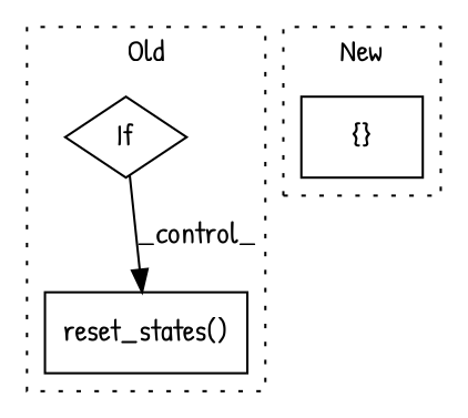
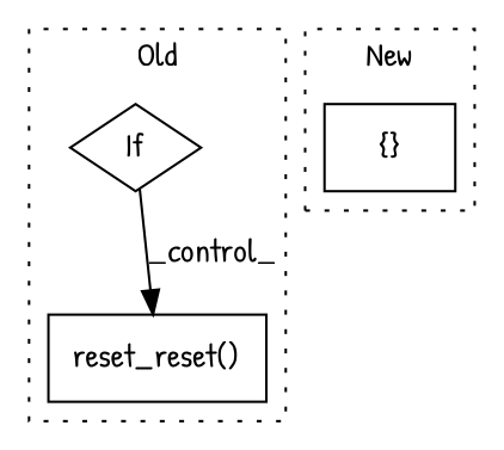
  digraph {
    fontname="Patrick Hand"
    node [shape=box fontname="Patrick Hand"]
-   n1 [a=75 l=54 label="reset_states()" s=2010]
+   n1 [a=75 l=54 label="reset_reset()" s=2010]
    n2 [a=96 l=3 label=If s=1961 shape=diamond]
    n3 [a=59 l="1,0" label="{}" s="2010,2012"]
    subgraph cluster_1 {
      label=Old
      style=dotted
      n1
      n2
    }
    subgraph cluster_2 {
      label=New
      style=dotted
      n3
    }
    n2 -> n1 [label=_control_ fontname="Patrick Hand"]
  }
